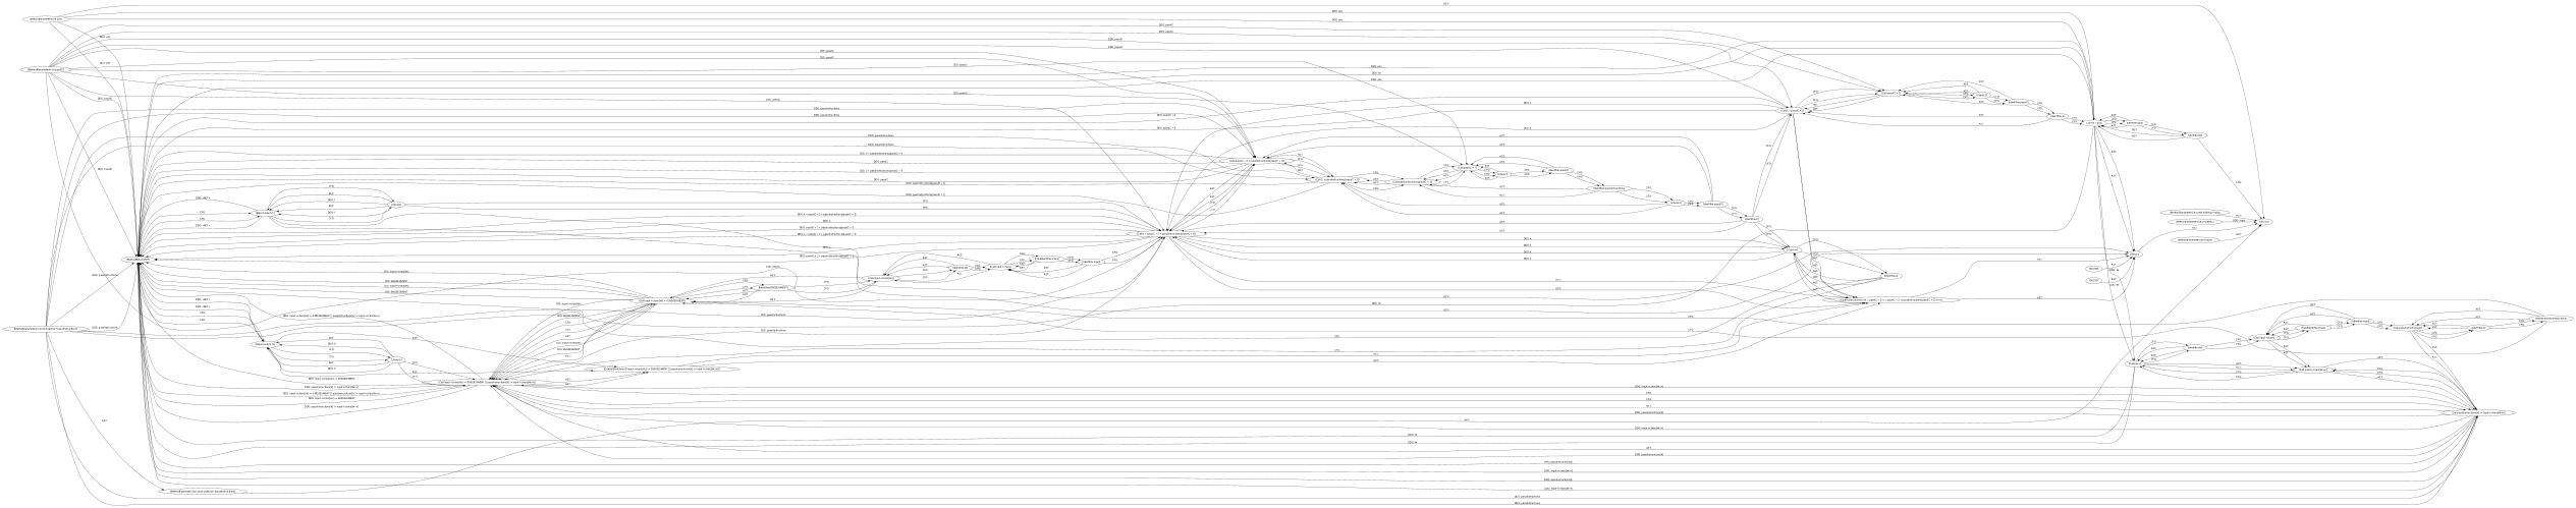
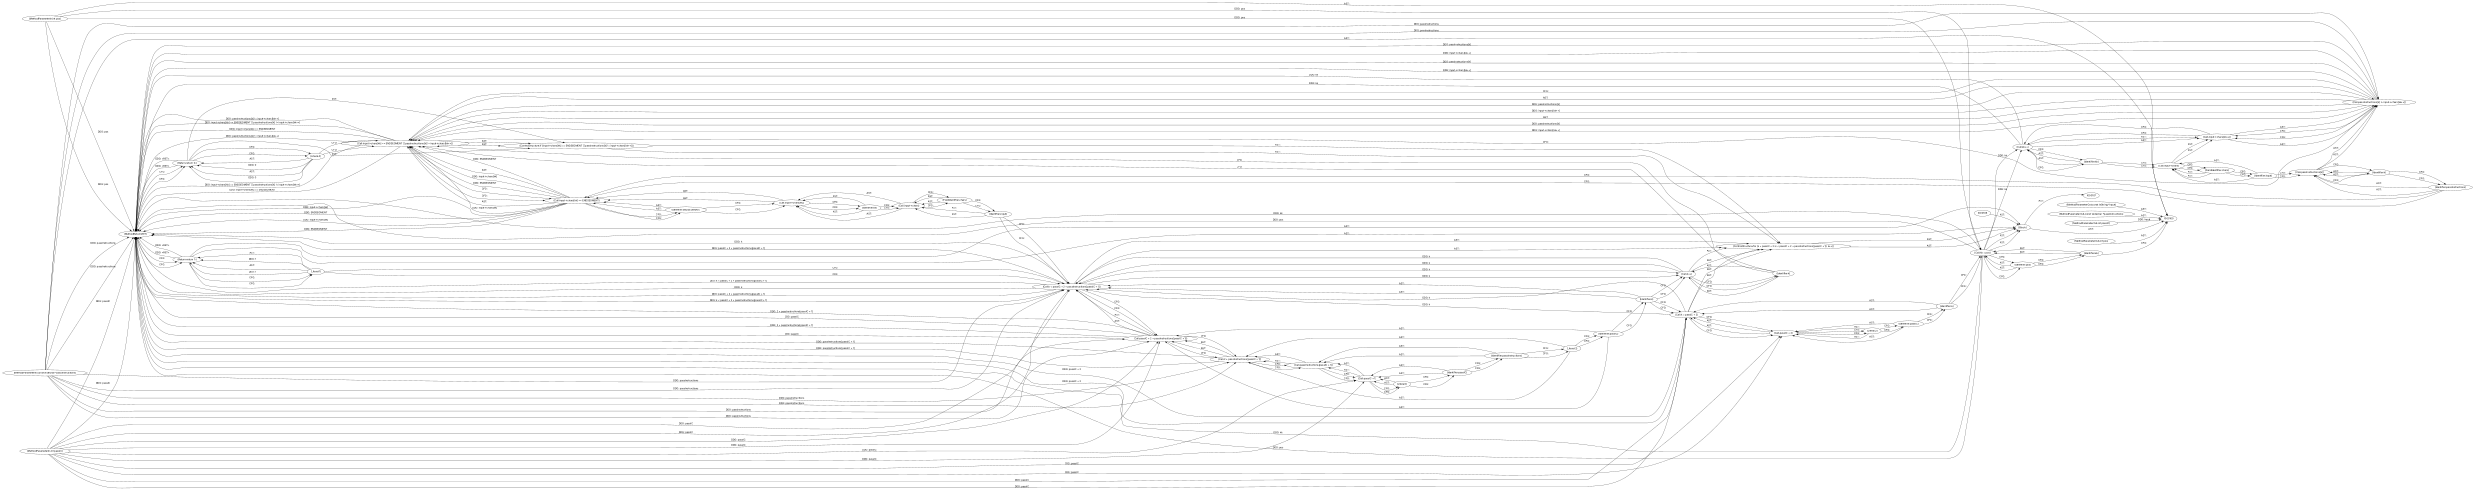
  digraph {
    fontname=Inter
    rankdir=LR
    node [fontname=Inter]
    edge [fontname=Inter]
    n1 [label="(MethodReturn,RET)"]
    n2 [label="(Return,return 0;)"]
    n3 [label="(Return,return 1;)"]
    n4 [label="(ControlStructure,if (input->chars[kk] == ENDSEGMENT || passInstructions[k] != input->chars[kk++]))"]
    n5 [label="(Literal,0)"]
    n6 [label="(Block,)"]
    n7 [label="(Literal,1)"]
    n8 [label="(MethodParameterIn,int pos)"]
    1000100
    n10 [label="(Call,kk = pos)"]
    n11 [label="(Identifier,pos)"]
    n12 [label="(Call,kk++)"]
    n13 [label="(MethodParameterOut,int pos)"]
    n14 [label="(MethodParameterOut,const InString *input)"]
    n15 [label="(MethodParameterIn,const widechar *passInstructions)"]
    n16 [label="(Call,k < passIC + 2 + passInstructions[passIC + 1])"]
    n17 [label="(Call,passIC + 2 + passInstructions[passIC + 1])"]
    n18 [label="(Call,2 + passInstructions[passIC + 1])"]
    n19 [label="(Call,passInstructions[k] != input->chars[kk++])"]
    n20 [label="(ControlStructure,for (k = passIC + 2; k < passIC + 2 + passInstructions[passIC + 1]; k++))"]
    n21 [label="(Call,k++)"]
    n22 [label="(Call,passInstructions[passIC + 1])"]
    n23 [label="(Call,input->chars[kk] == ENDSEGMENT || passInstructions[k] != input->chars[kk++])"]
    n24 [label="(Call,input->chars[kk++])"]
    n25 [label="(MethodParameterOut,const widechar *passInstructions)"]
    n26 [label="(MethodParameterIn,int passIC)"]
    n27 [label="(Call,passIC + 2)"]
    n28 [label="(Call,passIC + 1)"]
    n29 [label="(Call,k = passIC + 2)"]
    n30 [label="(Literal,2)"]
    n31 [label="(Literal,1)"]
    n32 [label="(MethodParameterOut,int passIC)"]
    n33 [label="(Identifier,kk)"]
    n34 [label="(Identifier,kk)"]
    n35 [label="(Identifier,passIC)"]
    n36 [label="(Identifier,k)"]
    n37 [label="(Identifier,k)"]
    n38 [label="(Identifier,k)"]
    n39 [label="(Identifier,passIC)"]
    n40 [label="(Literal,2)"]
    n41 [label="(Identifier,passInstructions)"]
    n42 [label="(Identifier,passIC)"]
    n43 [label="(Call,input->chars[kk] == ENDSEGMENT)"]
    n44 [label="(FieldIdentifier,chars)"]
    n45 [label="(Call,input->chars)"]
    n46 [label="(Identifier,input)"]
    n47 [label="(Call,input->chars[kk])"]
    n48 [label="(Identifier,kk)"]
    n49 [label="(Identifier,ENDSEGMENT)"]
    n50 [label="(Call,passInstructions[k])"]
    n51 [label="(Identifier,k)"]
    n52 [label="(Identifier,passInstructions)"]
    n53 [label="(Call,input->chars)"]
    n54 [label="(FieldIdentifier,chars)"]
    n55 [label="(Identifier,input)"]
    1000106
    1000107
    n1 -> n2 [label="CFG: "]
    n1 -> n2 [label="CFG: "]
    n1 -> n3 [label="CFG: "]
    n1 -> n3 [label="CFG: "]
    n2 -> n1 [label="DDG: <RET>"]
    n2 -> n1 [label="DDG: <RET>"]
    n2 -> n4 [label="AST: "]
    n2 -> n4 [label="AST: "]
    n2 -> n5 [label="CFG: "]
    n2 -> n5 [label="CFG: "]
    n3 -> n1 [label="DDG: <RET>"]
    n3 -> n1 [label="DDG: <RET>"]
    n3 -> n6 [label="AST: "]
    n3 -> n6 [label="AST: "]
    n3 -> n7 [label="CFG: "]
    n3 -> n7 [label="CFG: "]
    n4 -> n20 [label="AST: "]
    n4 -> n20 [label="AST: "]
    n5 -> n2 [label="AST: "]
    n5 -> n2 [label="DDG: 0"]
    n5 -> n2 [label="AST: "]
    n5 -> n2 [label="DDG: 0"]
    n5 -> n23 [label="CFG: "]
    n5 -> n23 [label="CFG: "]
    n6 -> 1000100 [label="AST: "]
    n7 -> n3 [label="AST: "]
    n7 -> n3 [label="DDG: 1"]
    n7 -> n3 [label="AST: "]
    n7 -> n3 [label="DDG: 1"]
    n7 -> n16 [label="CFG: "]
    n7 -> n16 [label="CFG: "]
    n8 -> n1 [label="DDG: pos"]
    n8 -> n1 [label="DDG: pos"]
    n8 -> 1000100 [label="AST: "]
    n8 -> n10 [label="DDG: pos"]
    n8 -> n10 [label="DDG: pos"]
    n10 -> n1 [label="DDG: kk"]
    n10 -> n1 [label="DDG: pos"]
    n10 -> n1 [label="DDG: kk"]
    n10 -> n1 [label="DDG: pos"]
    n10 -> n6 [label="AST: "]
    n10 -> n6 [label="AST: "]
    n10 -> n11 [label="CFG: "]
    n10 -> n11 [label="CFG: "]
    n10 -> n12 [label="DDG: kk"]
    n10 -> n12 [label="DDG: kk"]
    n11 -> n10 [label="AST: "]
    n11 -> n10 [label="AST: "]
    n11 -> n33 [label="CFG: "]
    n11 -> n33 [label="CFG: "]
    n12 -> n1 [label="DDG: kk"]
    n12 -> n1 [label="DDG: kk"]
    n12 -> n24 [label="AST: "]
    n12 -> n24 [label="AST: "]
    n12 -> n34 [label="CFG: "]
    n12 -> n34 [label="CFG: "]
    n13 -> 1000100 [label="AST: "]
    n14 -> 1000100 [label="AST: "]
    n15 -> n1 [label="DDG: passInstructions"]
    n15 -> n1 [label="DDG: passInstructions"]
-   n15 -> n25 [label="AST: "]
+   n15 -> 1000100 [label="AST: "]
    n15 -> n16 [label="DDG: passInstructions"]
    n15 -> n16 [label="DDG: passInstructions"]
    n15 -> n17 [label="DDG: passInstructions"]
    n15 -> n17 [label="DDG: passInstructions"]
    n15 -> n18 [label="DDG: passInstructions"]
    n15 -> n18 [label="DDG: passInstructions"]
    n15 -> n19 [label="DDG: passInstructions"]
    n15 -> n19 [label="DDG: passInstructions"]
    n16 -> n1 [label="DDG: k < passIC + 2 + passInstructions[passIC + 1]"]
    n16 -> n1 [label="DDG: k"]
    n16 -> n1 [label="DDG: passIC + 2 + passInstructions[passIC + 1]"]
    n16 -> n1 [label="DDG: k < passIC + 2 + passInstructions[passIC + 1]"]
    n16 -> n1 [label="DDG: k"]
    n16 -> n1 [label="DDG: passIC + 2 + passInstructions[passIC + 1]"]
    n16 -> n17 [label="CFG: "]
    n16 -> n17 [label="CFG: "]
    n16 -> n20 [label="AST: "]
    n16 -> n20 [label="AST: "]
    n16 -> n21 [label="DDG: k"]
    n16 -> n21 [label="DDG: k"]
    n17 -> n1 [label="DDG: 2 + passInstructions[passIC + 1]"]
    n17 -> n1 [label="DDG: passIC"]
    n17 -> n1 [label="DDG: 2 + passInstructions[passIC + 1]"]
    n17 -> n1 [label="DDG: passIC"]
    n17 -> n16 [label="AST: "]
    n17 -> n16 [label="AST: "]
    n17 -> n18 [label="CFG: "]
    n17 -> n18 [label="CFG: "]
    n18 -> n1 [label="DDG: passInstructions[passIC + 1]"]
    n18 -> n1 [label="DDG: passInstructions[passIC + 1]"]
    n18 -> n17 [label="AST: "]
    n18 -> n17 [label="AST: "]
    n18 -> n22 [label="CFG: "]
    n18 -> n22 [label="CFG: "]
    n19 -> n1 [label="DDG: passInstructions[k]"]
    n19 -> n1 [label="DDG: input->chars[kk++]"]
    n19 -> n1 [label="DDG: passInstructions[k]"]
    n19 -> n1 [label="DDG: input->chars[kk++]"]
    n19 -> n23 [label="AST: "]
    n19 -> n23 [label="DDG: passInstructions[k]"]
    n19 -> n23 [label="DDG: input->chars[kk++]"]
    n19 -> n23 [label="AST: "]
    n19 -> n23 [label="DDG: passInstructions[k]"]
    n19 -> n23 [label="DDG: input->chars[kk++]"]
    n19 -> n24 [label="CFG: "]
    n19 -> n24 [label="CFG: "]
    n20 -> n6 [label="AST: "]
    n20 -> n6 [label="AST: "]
    n21 -> n16 [label="DDG: k"]
    n21 -> n16 [label="DDG: k"]
    n21 -> n20 [label="AST: "]
    n21 -> n20 [label="AST: "]
    n21 -> n37 [label="CFG: "]
    n21 -> n37 [label="CFG: "]
    n22 -> n18 [label="AST: "]
    n22 -> n18 [label="AST: "]
    n22 -> n28 [label="CFG: "]
    n22 -> n28 [label="CFG: "]
    n23 -> n1 [label="DDG: input->chars[kk] == ENDSEGMENT || passInstructions[k] != input->chars[kk++]"]
    n23 -> n1 [label="DDG: input->chars[kk] == ENDSEGMENT"]
    n23 -> n1 [label="DDG: passInstructions[k] != input->chars[kk++]"]
    n23 -> n1 [label="DDG: input->chars[kk] == ENDSEGMENT || passInstructions[k] != input->chars[kk++]"]
    n23 -> n1 [label="DDG: input->chars[kk] == ENDSEGMENT"]
    n23 -> n1 [label="DDG: passInstructions[k] != input->chars[kk++]"]
    n23 -> n4 [label="AST: "]
    n23 -> n4 [label="AST: "]
    n23 -> n19 [label="CFG: "]
    n23 -> n19 [label="CFG: "]
    n23 -> n43 [label="CFG: "]
    n23 -> n43 [label="CFG: "]
    n24 -> n12 [label="CFG: "]
    n24 -> n12 [label="CFG: "]
    n24 -> n19 [label="AST: "]
    n24 -> n19 [label="AST: "]
    n25 -> 1000100 [label="AST: "]
    n26 -> n1 [label="DDG: passIC"]
    n26 -> n1 [label="DDG: passIC"]
    n26 -> n16 [label="DDG: passIC"]
    n26 -> n16 [label="DDG: passIC"]
    n26 -> n17 [label="DDG: passIC"]
    n26 -> n17 [label="DDG: passIC"]
    n26 -> n27 [label="DDG: passIC"]
    n26 -> n27 [label="DDG: passIC"]
    n26 -> n28 [label="DDG: passIC"]
    n26 -> n28 [label="DDG: passIC"]
    n26 -> n29 [label="DDG: passIC"]
    n26 -> n29 [label="DDG: passIC"]
    n27 -> n29 [label="AST: "]
    n27 -> n29 [label="AST: "]
    n27 -> n30 [label="CFG: "]
    n27 -> n30 [label="CFG: "]
    n28 -> n22 [label="AST: "]
    n28 -> n22 [label="AST: "]
    n28 -> n31 [label="CFG: "]
    n28 -> n31 [label="CFG: "]
    n29 -> n1 [label="DDG: passIC + 2"]
    n29 -> n1 [label="DDG: passIC + 2"]
    n29 -> n16 [label="DDG: k"]
    n29 -> n16 [label="DDG: k"]
    n29 -> n20 [label="AST: "]
    n29 -> n20 [label="AST: "]
    n29 -> n27 [label="CFG: "]
    n29 -> n27 [label="CFG: "]
    n30 -> n27 [label="AST: "]
    n30 -> n27 [label="AST: "]
    n30 -> n35 [label="CFG: "]
    n30 -> n35 [label="CFG: "]
    n31 -> n28 [label="AST: "]
    n31 -> n28 [label="AST: "]
    n31 -> n42 [label="CFG: "]
    n31 -> n42 [label="CFG: "]
    n32 -> 1000100 [label="DDG: input"]
    n33 -> 1000100 [label="CFG: "]
    n33 -> n10 [label="AST: "]
    n33 -> n10 [label="AST: "]
    n34 -> n12 [label="AST: "]
    n34 -> n12 [label="AST: "]
    n34 -> n53 [label="CFG: "]
    n34 -> n53 [label="CFG: "]
    n35 -> n27 [label="AST: "]
    n35 -> n27 [label="AST: "]
    n35 -> n36 [label="CFG: "]
    n35 -> n36 [label="CFG: "]
    n36 -> n10 [label="CFG: "]
    n36 -> n10 [label="CFG: "]
    n36 -> n29 [label="AST: "]
    n36 -> n29 [label="AST: "]
    n37 -> n21 [label="AST: "]
    n37 -> n21 [label="AST: "]
    n37 -> n23 [label="CFG: "]
    n37 -> n23 [label="CFG: "]
    n38 -> n16 [label="AST: "]
    n38 -> n16 [label="AST: "]
    n38 -> n21 [label="CFG: "]
    n38 -> n21 [label="CFG: "]
    n38 -> n29 [label="CFG: "]
    n38 -> n29 [label="CFG: "]
    n39 -> n17 [label="AST: "]
    n39 -> n17 [label="AST: "]
    n39 -> n38 [label="CFG: "]
    n39 -> n38 [label="CFG: "]
    n40 -> n18 [label="AST: "]
    n40 -> n18 [label="AST: "]
    n40 -> n39 [label="CFG: "]
    n40 -> n39 [label="CFG: "]
    n41 -> n22 [label="AST: "]
    n41 -> n22 [label="AST: "]
    n41 -> n40 [label="CFG: "]
    n41 -> n40 [label="CFG: "]
    n42 -> n28 [label="AST: "]
    n42 -> n28 [label="AST: "]
    n42 -> n41 [label="CFG: "]
    n42 -> n41 [label="CFG: "]
    n43 -> n1 [label="DDG: input->chars[kk]"]
    n43 -> n1 [label="DDG: ENDSEGMENT"]
    n43 -> n1 [label="DDG: input->chars[kk]"]
    n43 -> n1 [label="DDG: ENDSEGMENT"]
    n43 -> n23 [label="AST: "]
    n43 -> n23 [label="DDG: input->chars[kk]"]
    n43 -> n23 [label="DDG: ENDSEGMENT"]
    n43 -> n23 [label="AST: "]
    n43 -> n23 [label="DDG: input->chars[kk]"]
    n43 -> n23 [label="DDG: ENDSEGMENT"]
    n43 -> n49 [label="CFG: "]
    n43 -> n49 [label="CFG: "]
    n44 -> n45 [label="AST: "]
    n44 -> n45 [label="AST: "]
    n44 -> n46 [label="CFG: "]
    n44 -> n46 [label="CFG: "]
    n45 -> n44 [label="CFG: "]
    n45 -> n44 [label="CFG: "]
    n45 -> n47 [label="AST: "]
    n45 -> n47 [label="AST: "]
    n46 -> n16 [label="CFG: "]
    n46 -> n16 [label="CFG: "]
    n46 -> n45 [label="AST: "]
    n46 -> n45 [label="AST: "]
    n47 -> n43 [label="AST: "]
    n47 -> n43 [label="AST: "]
    n47 -> n48 [label="CFG: "]
    n47 -> n48 [label="CFG: "]
    n48 -> n45 [label="CFG: "]
    n48 -> n45 [label="CFG: "]
    n48 -> n47 [label="AST: "]
    n48 -> n47 [label="AST: "]
    n49 -> n43 [label="AST: "]
    n49 -> n43 [label="AST: "]
    n49 -> n47 [label="CFG: "]
    n49 -> n47 [label="CFG: "]
    n50 -> n19 [label="AST: "]
    n50 -> n19 [label="AST: "]
    n50 -> n51 [label="CFG: "]
    n50 -> n51 [label="CFG: "]
    n51 -> n50 [label="AST: "]
    n51 -> n50 [label="AST: "]
    n51 -> n52 [label="CFG: "]
    n51 -> n52 [label="CFG: "]
    n52 -> n43 [label="CFG: "]
    n52 -> n43 [label="CFG: "]
    n52 -> n50 [label="AST: "]
    n52 -> n50 [label="AST: "]
    n53 -> n24 [label="AST: "]
    n53 -> n24 [label="AST: "]
    n53 -> n54 [label="CFG: "]
    n53 -> n54 [label="CFG: "]
    n54 -> n53 [label="AST: "]
    n54 -> n53 [label="AST: "]
    n54 -> n55 [label="CFG: "]
    n54 -> n55 [label="CFG: "]
    n55 -> n50 [label="CFG: "]
    n55 -> n50 [label="CFG: "]
    n55 -> n53 [label="AST: "]
    n55 -> n53 [label="AST: "]
    1000106 -> n6 [label="AST: "]
-   1000107 -> n6 [label="AST: "]
+   n6 -> 1000107 [label="AST: "]
  }
